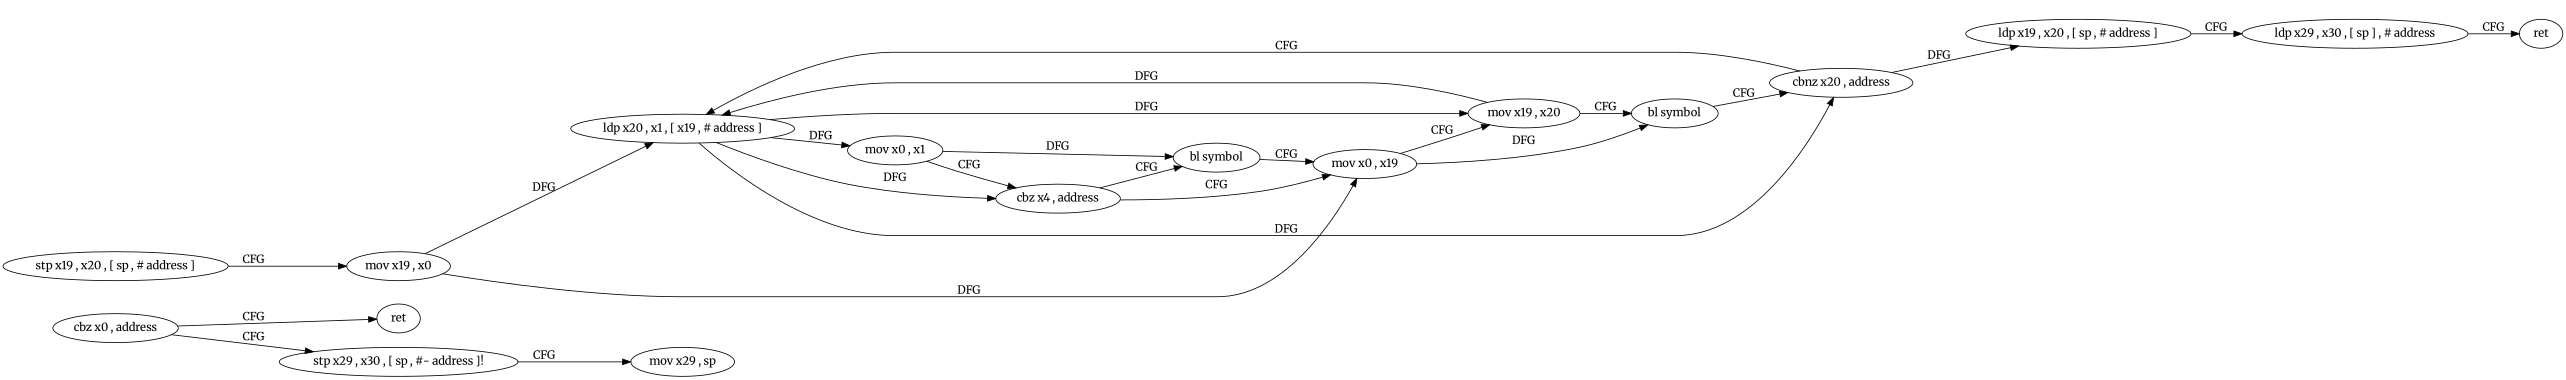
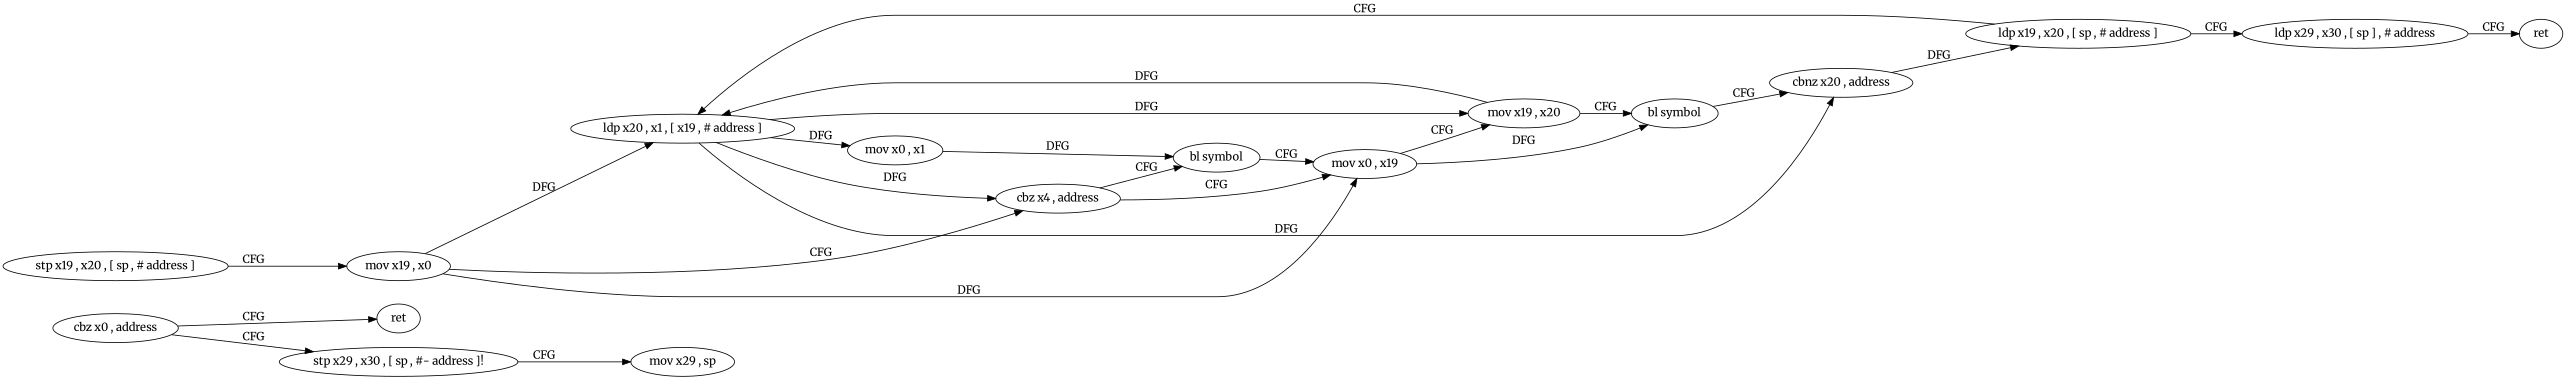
  digraph {
    fontname=Merriweather
    rankdir=LR
    node [fontname=Merriweather]
    edge [fontname=Merriweather]
    n1 [label="cbz x0 , address"]
    n2 [label=ret]
    n3 [label="stp x29 , x30 , [ sp , #- address ]!"]
    n4 [label="mov x29 , sp"]
    n5 [label="stp x19 , x20 , [ sp , # address ]"]
    n6 [label="mov x19 , x0"]
    n7 [label="ldp x20 , x1 , [ x19 , # address ]"]
    n8 [label="mov x0 , x19"]
    n9 [label="mov x19 , x20"]
    n10 [label="cbnz x20 , address"]
    n11 [label="mov x0 , x1"]
    n12 [label="cbz x4 , address"]
    n13 [label="bl symbol"]
    n14 [label="ldp x19 , x20 , [ sp , # address ]"]
    n15 [label="bl symbol"]
    n16 [label="ldp x29 , x30 , [ sp ] , # address"]
    n17 [label=ret]
    n1 -> n2 [label=CFG]
    n1 -> n3 [label=CFG]
    n3 -> n4 [label=CFG]
    n5 -> n6 [label=CFG]
    n6 -> n7 [label=DFG]
    n6 -> n8 [label=DFG]
    n7 -> n9 [label=DFG]
    n7 -> n10 [label=DFG]
    n7 -> n11 [label=DFG]
    n7 -> n12 [label=DFG]
    n8 -> n9 [label=CFG]
    n8 -> n13 [label=DFG]
    n9 -> n7 [label=DFG]
    n9 -> n13 [label=CFG]
-   n10 -> n7 [label=CFG]
+   n14 -> n7 [label=CFG]
    n10 -> n14 [label=DFG]
-   n11 -> n12 [label=CFG]
+   n6 -> n12 [label=CFG]
    n11 -> n15 [label=DFG]
    n12 -> n8 [label=CFG]
    n12 -> n15 [label=CFG]
    n13 -> n10 [label=CFG]
    n14 -> n16 [label=CFG]
    n15 -> n8 [label=CFG]
    n16 -> n17 [label=CFG]
  }
